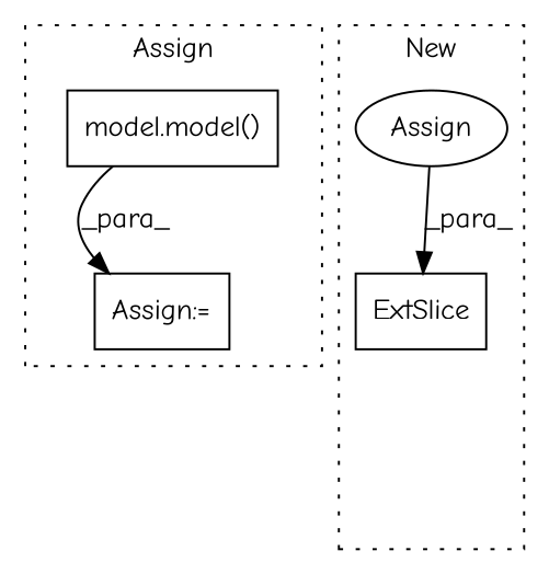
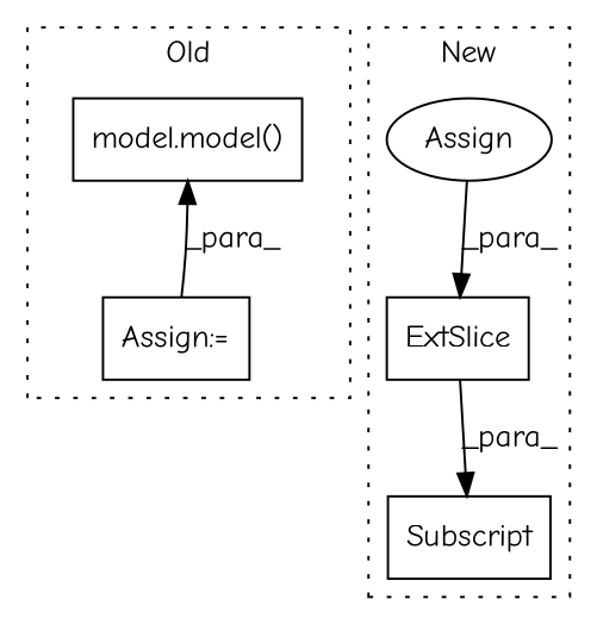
  digraph {
    fontname="Comic Neue"
    node [fontname="Comic Neue" shape=box]
    edge [fontname="Comic Neue"]
    n1 [a=75 l="6,1" label="model.model()" s="2501,2508"]
    n2 [a=68 l=3 label="Assign:=" s=2523]
    n3 [a=85 l=7 label=ExtSlice s=2638]
+   n4 [a=63 l="18,0" label=Subscript s="2638,0"]
    n5 [a=87 l=1 label=Assign s=2646 shape=ellipse]
    subgraph cluster_1 {
-     label=Assign
+     label=Old
      style=dotted
      n1
      n2
    }
    subgraph cluster_2 {
      label=New
      style=dotted
      n3
+     n4
      n5
    }
-   n1 -> n2 [label=_para_]
+   n2 -> n1 [label=_para_]
+   n3 -> n4 [label=_para_]
    n5 -> n3 [label=_para_]
  }
